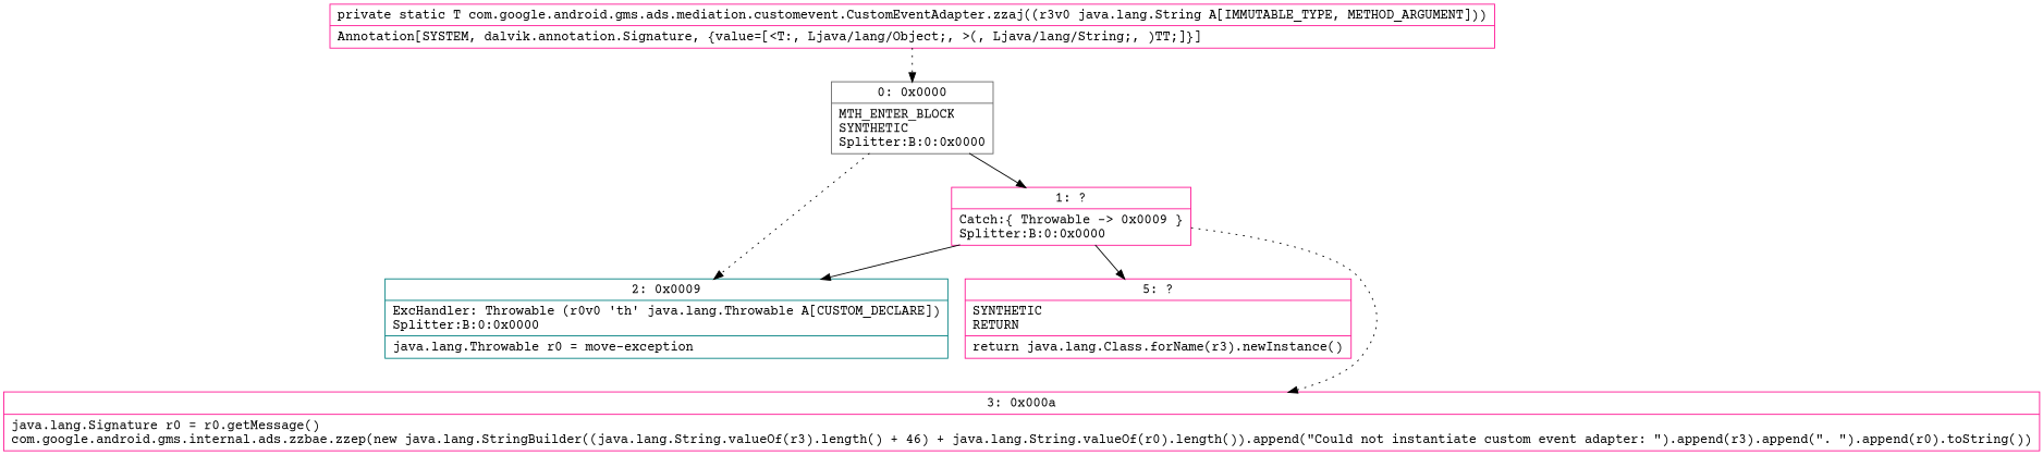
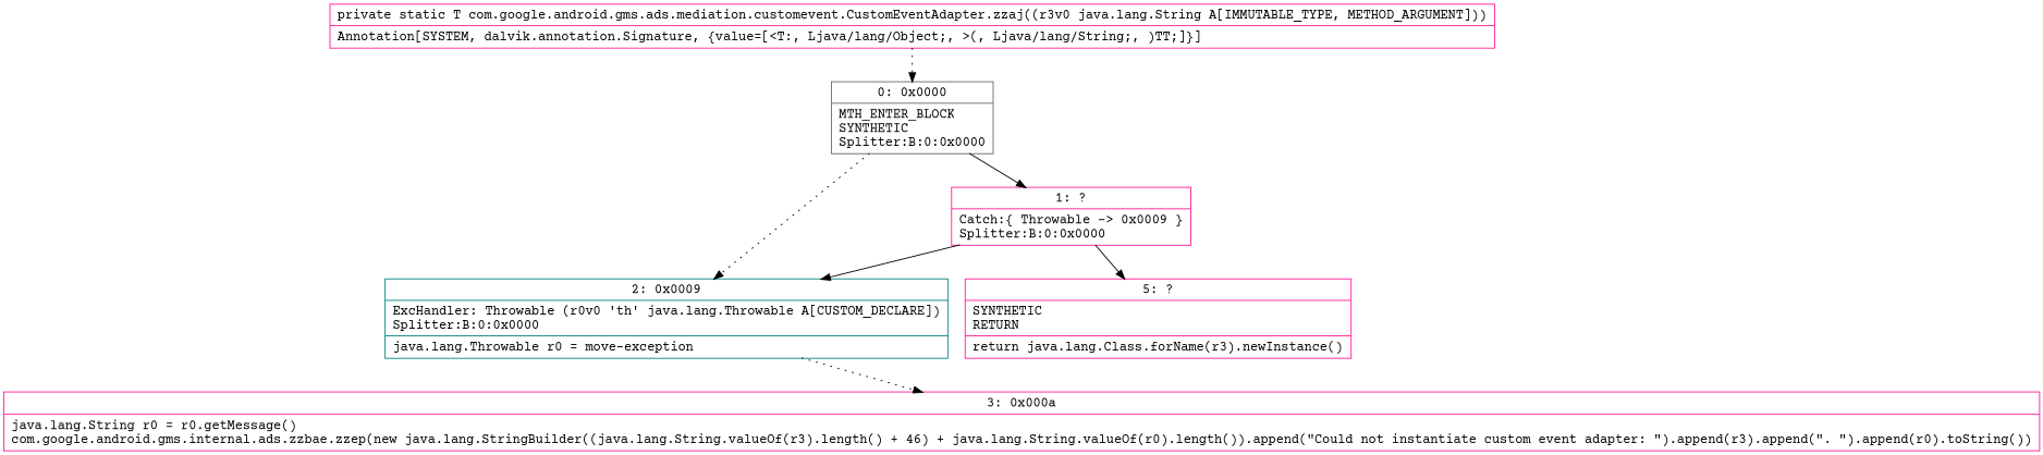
  digraph {
    fontname="Courier Prime"
    node [color=deeppink fontname="Courier Prime" shape=record]
    edge [fontname="Courier Prime" style=solid]
    n1 [color=gray40 label="{0\:\ 0x0000|MTH_ENTER_BLOCK\lSYNTHETIC\lSplitter:B:0:0x0000\l}"]
    n2 [label="{1\:\ ?|Catch:\{ Throwable \-\> 0x0009 \}\lSplitter:B:0:0x0000\l}"]
    n3 [color=teal label="{2\:\ 0x0009|ExcHandler: Throwable (r0v0 'th' java.lang.Throwable A[CUSTOM_DECLARE])\lSplitter:B:0:0x0000\l|java.lang.Throwable r0 = move\-exception\l}"]
    n4 [label="{5\:\ ?|SYNTHETIC\lRETURN\l|return java.lang.Class.forName(r3).newInstance()\l}"]
-   n5 [label="{3\:\ 0x000a|java.lang.Signature r0 = r0.getMessage()\lcom.google.android.gms.internal.ads.zzbae.zzep(new java.lang.StringBuilder((java.lang.String.valueOf(r3).length() + 46) + java.lang.String.valueOf(r0).length()).append(\"Could not instantiate custom event adapter: \").append(r3).append(\". \").append(r0).toString())\l}"]
+   n5 [label="{3\:\ 0x000a|java.lang.String r0 = r0.getMessage()\lcom.google.android.gms.internal.ads.zzbae.zzep(new java.lang.StringBuilder((java.lang.String.valueOf(r3).length() + 46) + java.lang.String.valueOf(r0).length()).append(\"Could not instantiate custom event adapter: \").append(r3).append(\". \").append(r0).toString())\l}"]
    n6 [label="{private static T com.google.android.gms.ads.mediation.customevent.CustomEventAdapter.zzaj((r3v0 java.lang.String A[IMMUTABLE_TYPE, METHOD_ARGUMENT]))  | Annotation[SYSTEM, dalvik.annotation.Signature, \{value=[\<T:, Ljava\/lang\/Object;, \>(, Ljava\/lang\/String;, )TT;]\}]\l}"]
    n1 -> n2
    n1 -> n3 [style=dotted]
    n2 -> n3
    n2 -> n4
-   n2 -> n5 [style=dotted]
+   n3 -> n5 [style=dotted]
    n6 -> n1 [style=dotted]
  }
